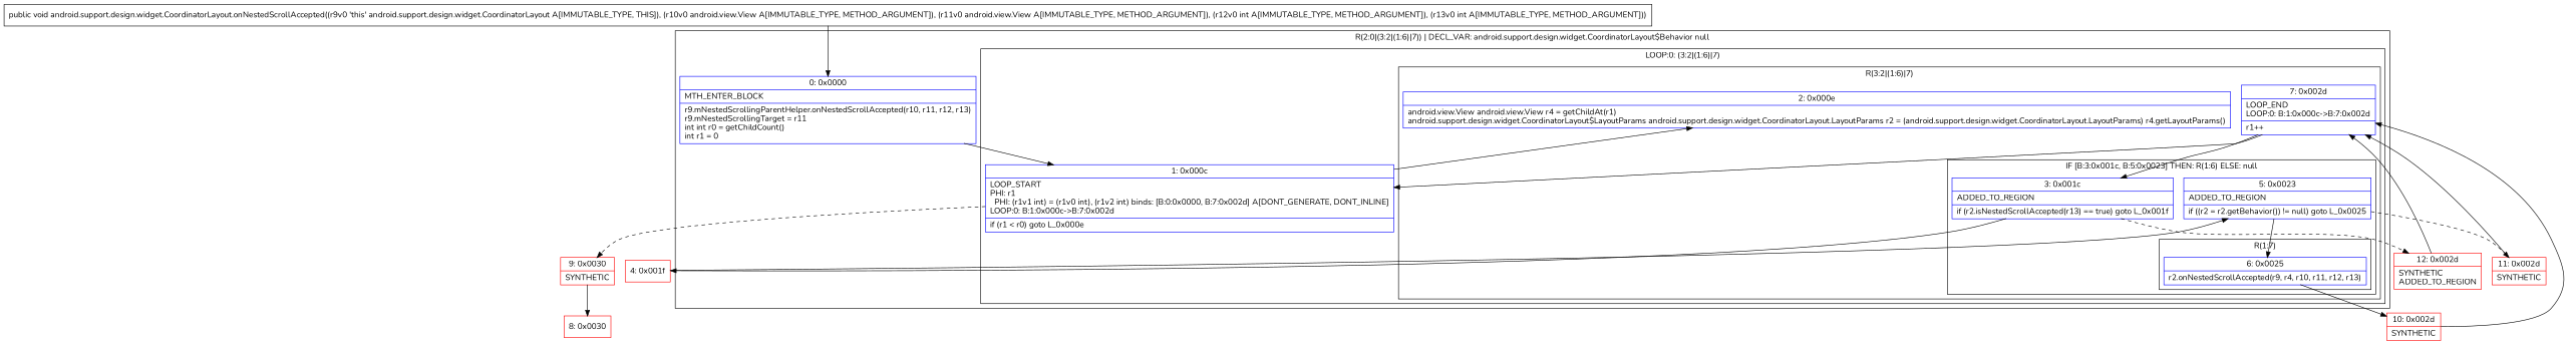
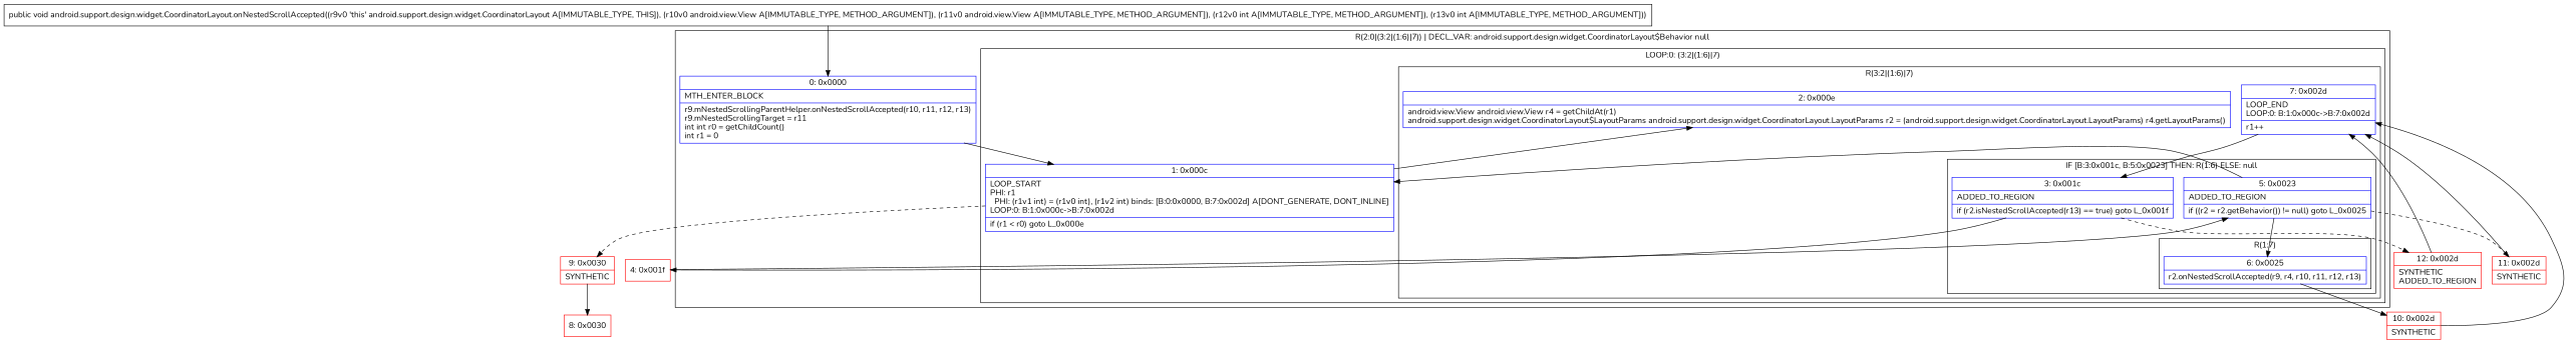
  digraph {
    fontname=Nunito
    node [color=blue fontname=Nunito shape=record]
    edge [fontname=Nunito]
    n1 [label="{6\:\ 0x0025|r2.onNestedScrollAccepted(r9, r4, r10, r11, r12, r13)\l}"]
    n2 [label="{3\:\ 0x001c|ADDED_TO_REGION\l|if (r2.isNestedScrollAccepted(r13) == true) goto L_0x001f\l}"]
    n3 [label="{5\:\ 0x0023|ADDED_TO_REGION\l|if ((r2 = r2.getBehavior()) != null) goto L_0x0025\l}"]
    n4 [label="{2\:\ 0x000e|android.view.View android.view.View r4 = getChildAt(r1)\landroid.support.design.widget.CoordinatorLayout$LayoutParams android.support.design.widget.CoordinatorLayout.LayoutParams r2 = (android.support.design.widget.CoordinatorLayout.LayoutParams) r4.getLayoutParams()\l}"]
    n5 [label="{7\:\ 0x002d|LOOP_END\lLOOP:0: B:1:0x000c\-\>B:7:0x002d\l|r1++\l}"]
    n6 [label="{1\:\ 0x000c|LOOP_START\lPHI: r1 \l  PHI: (r1v1 int) = (r1v0 int), (r1v2 int) binds: [B:0:0x0000, B:7:0x002d] A[DONT_GENERATE, DONT_INLINE]\lLOOP:0: B:1:0x000c\-\>B:7:0x002d\l|if (r1 \< r0) goto L_0x000e\l}"]
    n7 [label="{0\:\ 0x0000|MTH_ENTER_BLOCK\l|r9.mNestedScrollingParentHelper.onNestedScrollAccepted(r10, r11, r12, r13)\lr9.mNestedScrollingTarget = r11\lint int r0 = getChildCount()\lint r1 = 0\l}"]
    n8 [color=red label="{10\:\ 0x002d|SYNTHETIC\l}"]
    n9 [color=red label="{4\:\ 0x001f}"]
    n10 [color=red label="{12\:\ 0x002d|SYNTHETIC\lADDED_TO_REGION\l}"]
    n11 [color=red label="{11\:\ 0x002d|SYNTHETIC\l}"]
    n12 [color=red label="{9\:\ 0x0030|SYNTHETIC\l}"]
    n13 [color=red label="{8\:\ 0x0030}"]
    n14 [label="{public void android.support.design.widget.CoordinatorLayout.onNestedScrollAccepted((r9v0 'this' android.support.design.widget.CoordinatorLayout A[IMMUTABLE_TYPE, THIS]), (r10v0 android.view.View A[IMMUTABLE_TYPE, METHOD_ARGUMENT]), (r11v0 android.view.View A[IMMUTABLE_TYPE, METHOD_ARGUMENT]), (r12v0 int A[IMMUTABLE_TYPE, METHOD_ARGUMENT]), (r13v0 int A[IMMUTABLE_TYPE, METHOD_ARGUMENT])) }" color=""]
    subgraph cluster_1 {
      label="R(2:0|(3:2|(1:6)|7)) | DECL_VAR: android.support.design.widget.CoordinatorLayout$Behavior null\l"
      n7
      subgraph cluster_2 {
        label="LOOP:0: (3:2|(1:6)|7)"
        n6
        subgraph cluster_3 {
          label="R(3:2|(1:6)|7)"
          n4
          n5
          subgraph cluster_4 {
            label="IF [B:3:0x001c, B:5:0x0023] THEN: R(1:6) ELSE: null"
            n2
            n3
            subgraph cluster_5 {
              label="R(1:7)"
              n1
            }
          }
        }
      }
    }
    n1 -> n8
    n2 -> n9
    n2 -> n10 [style=dashed]
    n3 -> n1
    n3 -> n11 [style=dashed]
    n5 -> n2
-   n5 -> n6
+   n3 -> n6
    n6 -> n4
    n6 -> n12 [style=dashed]
    n7 -> n6
    n8 -> n5
    n9 -> n3
    n10 -> n5
    n11 -> n5
    n12 -> n13
    n14 -> n7
  }
